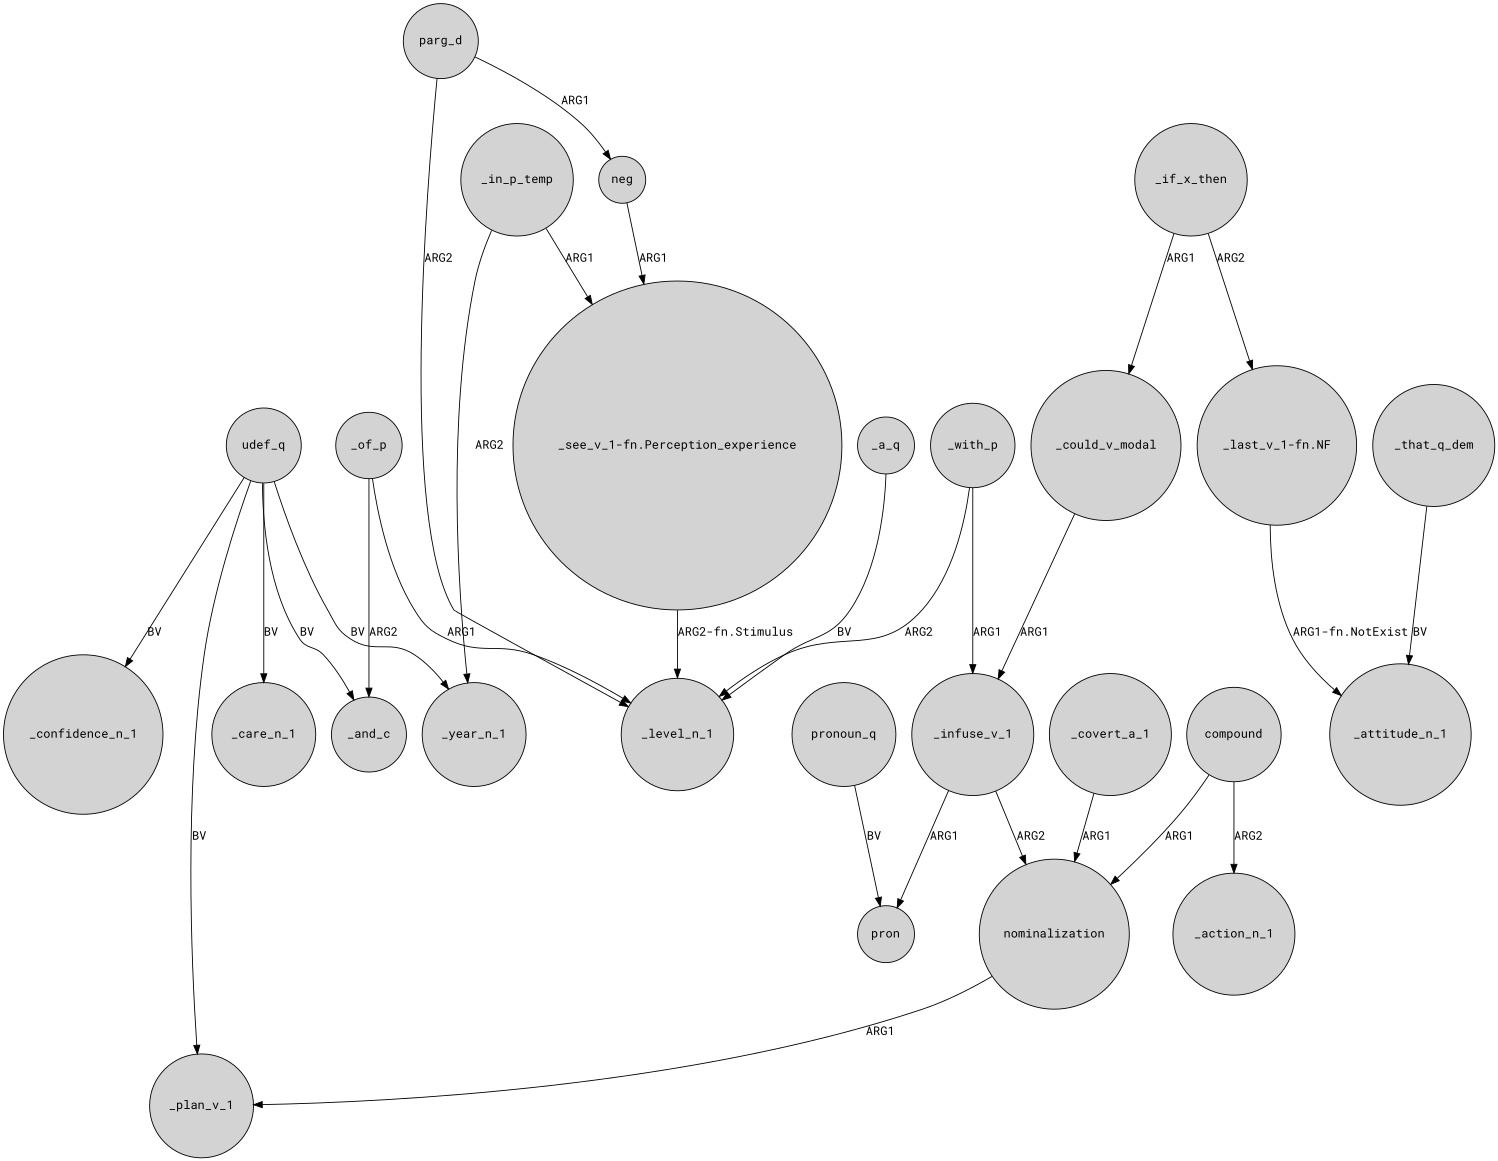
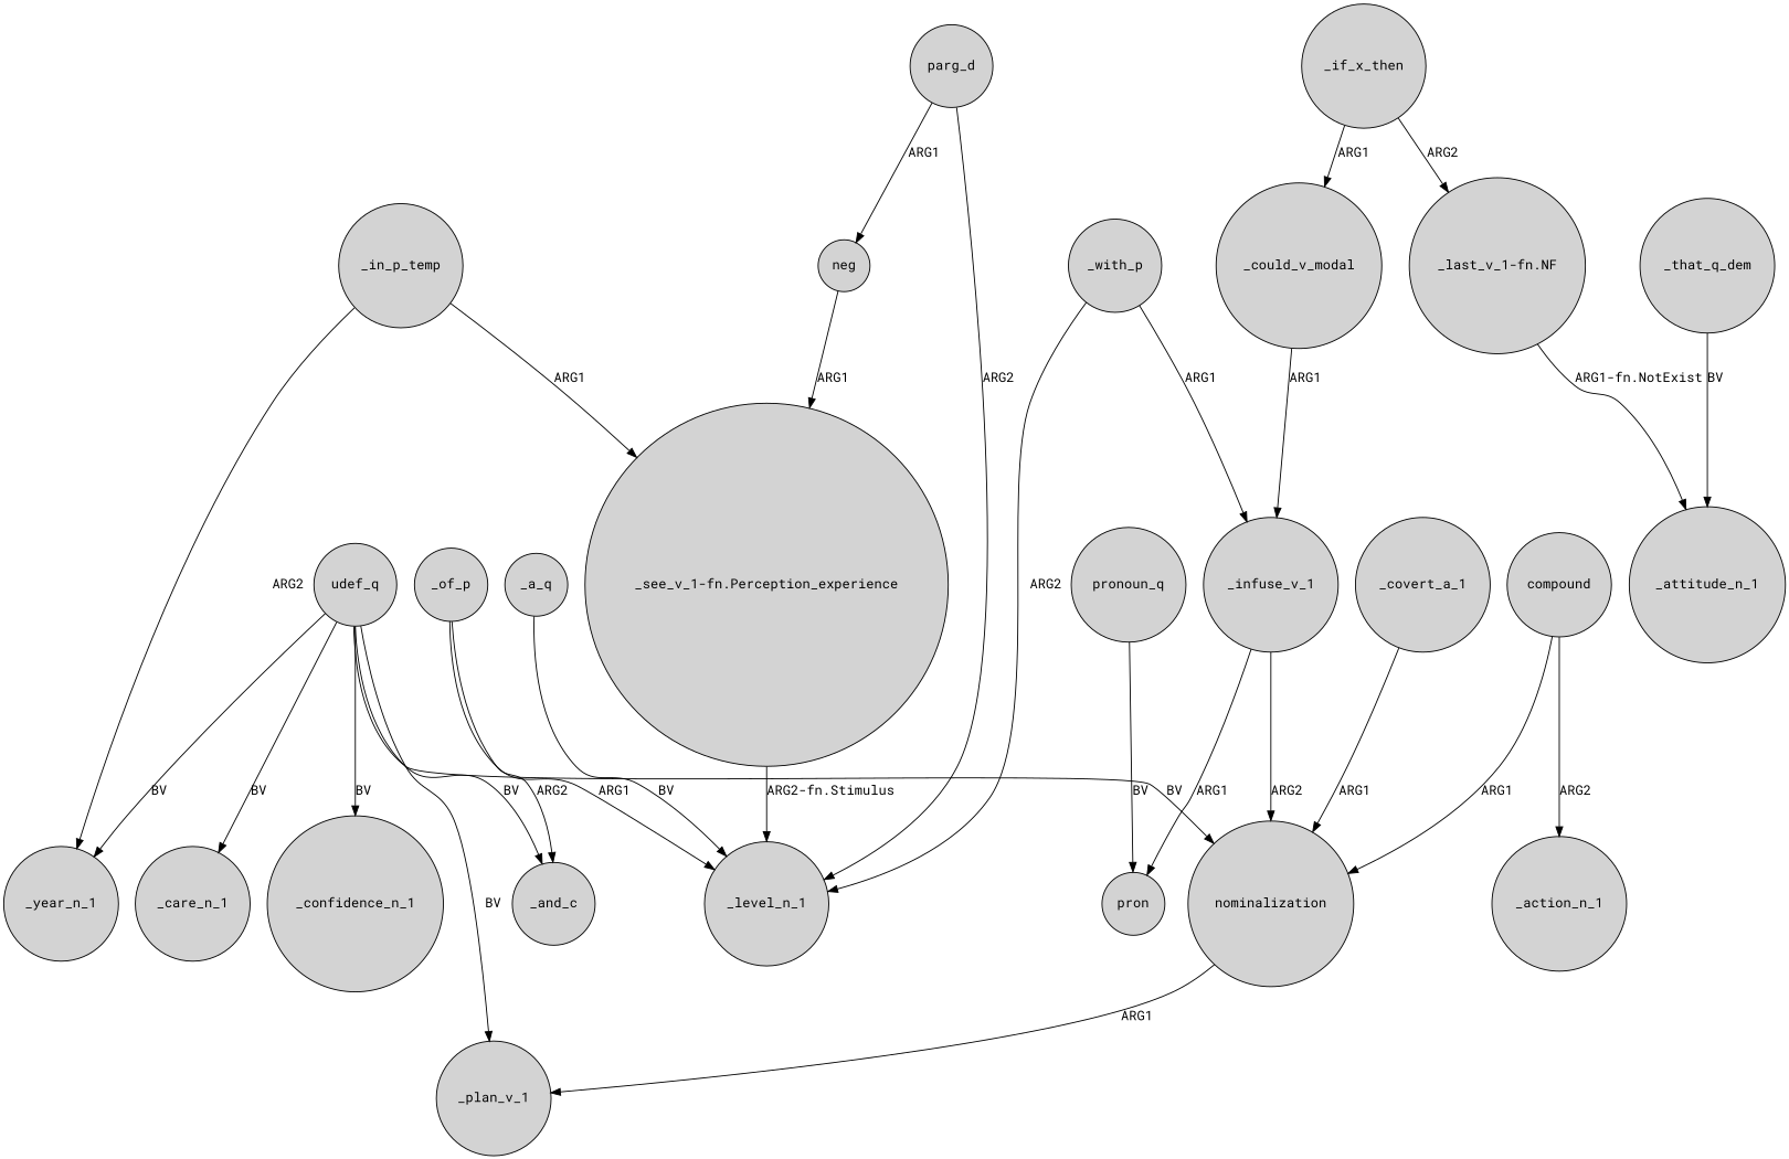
  digraph {
    fontname="Roboto Mono"
    node [fontname="Roboto Mono" shape=circle style=filled]
    edge [fontname="Roboto Mono"]
    _infuse_v_1
    nominalization
    pron
    _plan_v_1
    parg_d
    _level_n_1
    neg
    "_see_v_1-fn.Perception_experience"
    _with_p
    compound
    _action_n_1
    udef_q
    _care_n_1
    _and_c
    _year_n_1
    _confidence_n_1
    _in_p_temp
    _of_p
    _if_x_then
    _could_v_modal
    "_last_v_1-fn.NF"
    _attitude_n_1
    _that_q_dem
    _a_q
    pronoun_q
    _covert_a_1
    _infuse_v_1 -> nominalization [label=ARG2]
    _infuse_v_1 -> pron [label=ARG1]
    nominalization -> _plan_v_1 [label=ARG1]
    parg_d -> _level_n_1 [label=ARG2]
    parg_d -> neg [label=ARG1]
    neg -> "_see_v_1-fn.Perception_experience" [label=ARG1]
    "_see_v_1-fn.Perception_experience" -> _level_n_1 [label="ARG2-fn.Stimulus"]
    _with_p -> _infuse_v_1 [label=ARG1]
    _with_p -> _level_n_1 [label=ARG2]
    compound -> nominalization [label=ARG1]
    compound -> _action_n_1 [label=ARG2]
+   udef_q -> nominalization [label=BV]
    udef_q -> _plan_v_1 [label=BV]
    udef_q -> _care_n_1 [label=BV]
    udef_q -> _and_c [label=BV]
    udef_q -> _year_n_1 [label=BV]
    udef_q -> _confidence_n_1 [label=BV]
    _in_p_temp -> "_see_v_1-fn.Perception_experience" [label=ARG1]
    _in_p_temp -> _year_n_1 [label=ARG2]
    _of_p -> _level_n_1 [label=ARG1]
    _of_p -> _and_c [label=ARG2]
    _if_x_then -> _could_v_modal [label=ARG1]
    _if_x_then -> "_last_v_1-fn.NF" [label=ARG2]
    _could_v_modal -> _infuse_v_1 [label=ARG1]
    "_last_v_1-fn.NF" -> _attitude_n_1 [label="ARG1-fn.NotExist"]
    _that_q_dem -> _attitude_n_1 [label=BV]
    _a_q -> _level_n_1 [label=BV]
    pronoun_q -> pron [label=BV]
    _covert_a_1 -> nominalization [label=ARG1]
  }
